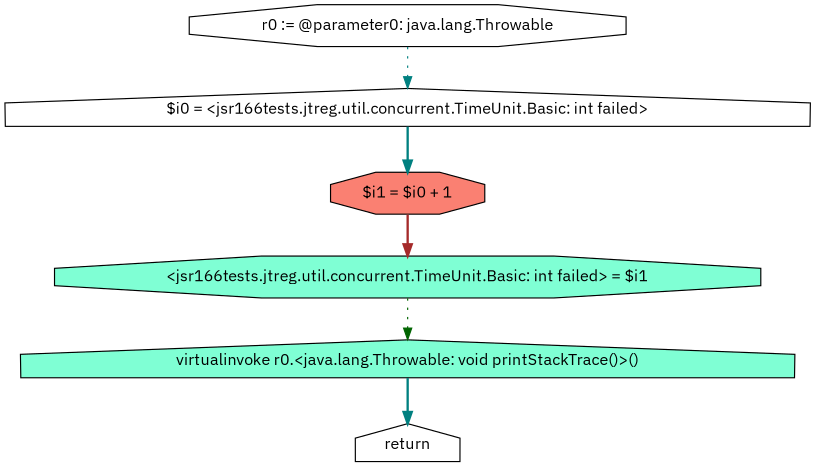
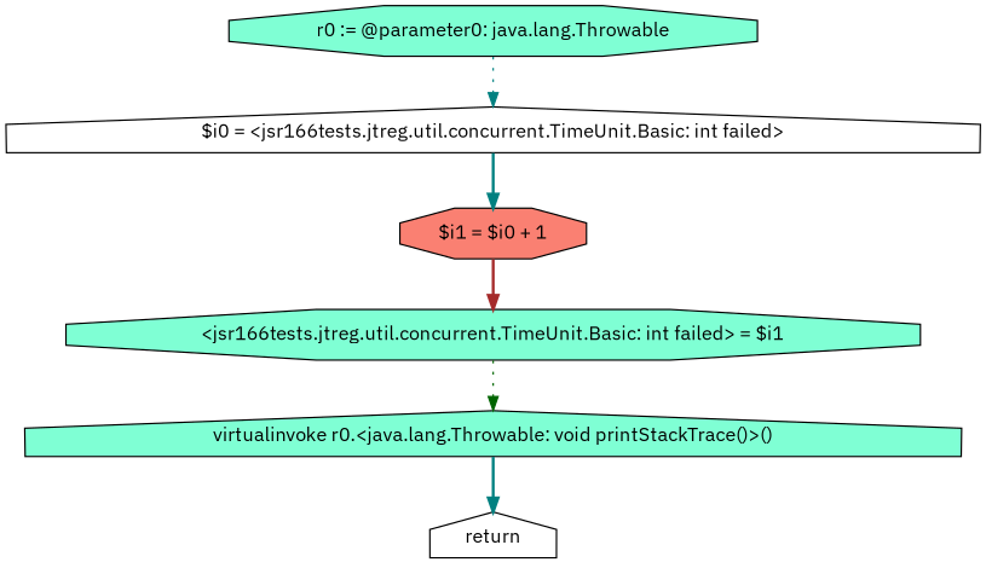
  digraph {
    fontname="IBM Plex Sans"
    node [style=filled fillcolor=white shape=octagon fontname="IBM Plex Sans"]
    edge [color=teal style=bold fontname="IBM Plex Sans"]
-   "r0 := @parameter0: java.lang.Throwable"
+   "r0 := @parameter0: java.lang.Throwable" [fillcolor=aquamarine]
    "$i0 = <jsr166tests.jtreg.util.concurrent.TimeUnit.Basic: int failed>" [shape=house]
    "$i1 = $i0 + 1" [fillcolor=salmon]
    "<jsr166tests.jtreg.util.concurrent.TimeUnit.Basic: int failed> = $i1" [fillcolor=aquamarine]
    "virtualinvoke r0.<java.lang.Throwable: void printStackTrace()>()" [fillcolor=aquamarine shape=house]
    return [shape=house]
    "r0 := @parameter0: java.lang.Throwable" -> "$i0 = <jsr166tests.jtreg.util.concurrent.TimeUnit.Basic: int failed>" [style=dotted]
    "$i0 = <jsr166tests.jtreg.util.concurrent.TimeUnit.Basic: int failed>" -> "$i1 = $i0 + 1"
    "$i1 = $i0 + 1" -> "<jsr166tests.jtreg.util.concurrent.TimeUnit.Basic: int failed> = $i1" [color=brown]
    "<jsr166tests.jtreg.util.concurrent.TimeUnit.Basic: int failed> = $i1" -> "virtualinvoke r0.<java.lang.Throwable: void printStackTrace()>()" [color=darkgreen style=dotted]
    "virtualinvoke r0.<java.lang.Throwable: void printStackTrace()>()" -> return
  }
